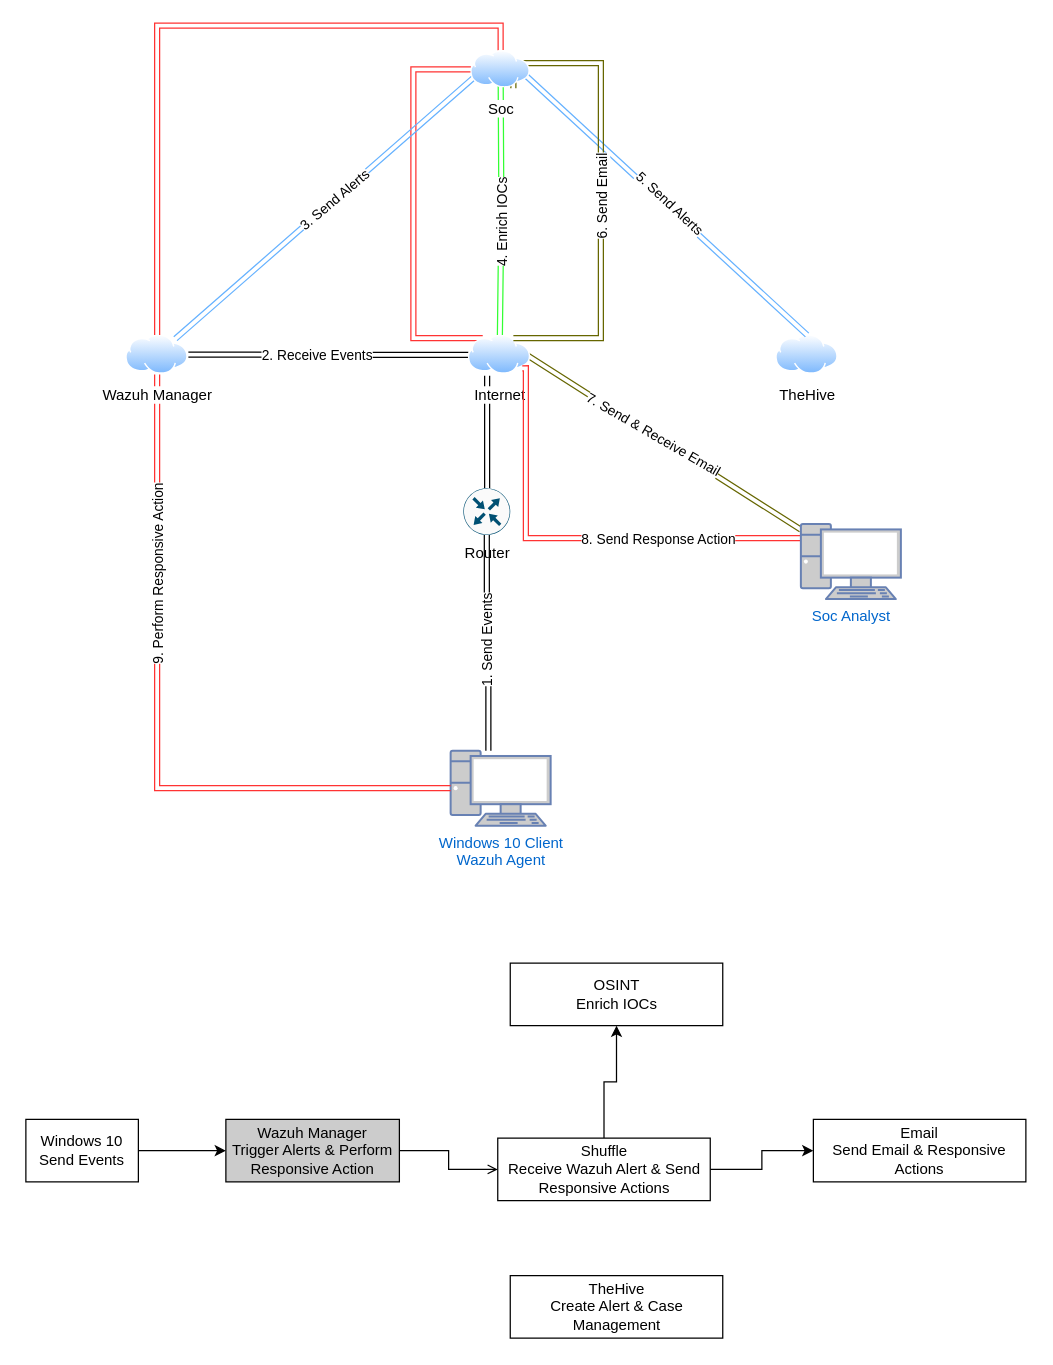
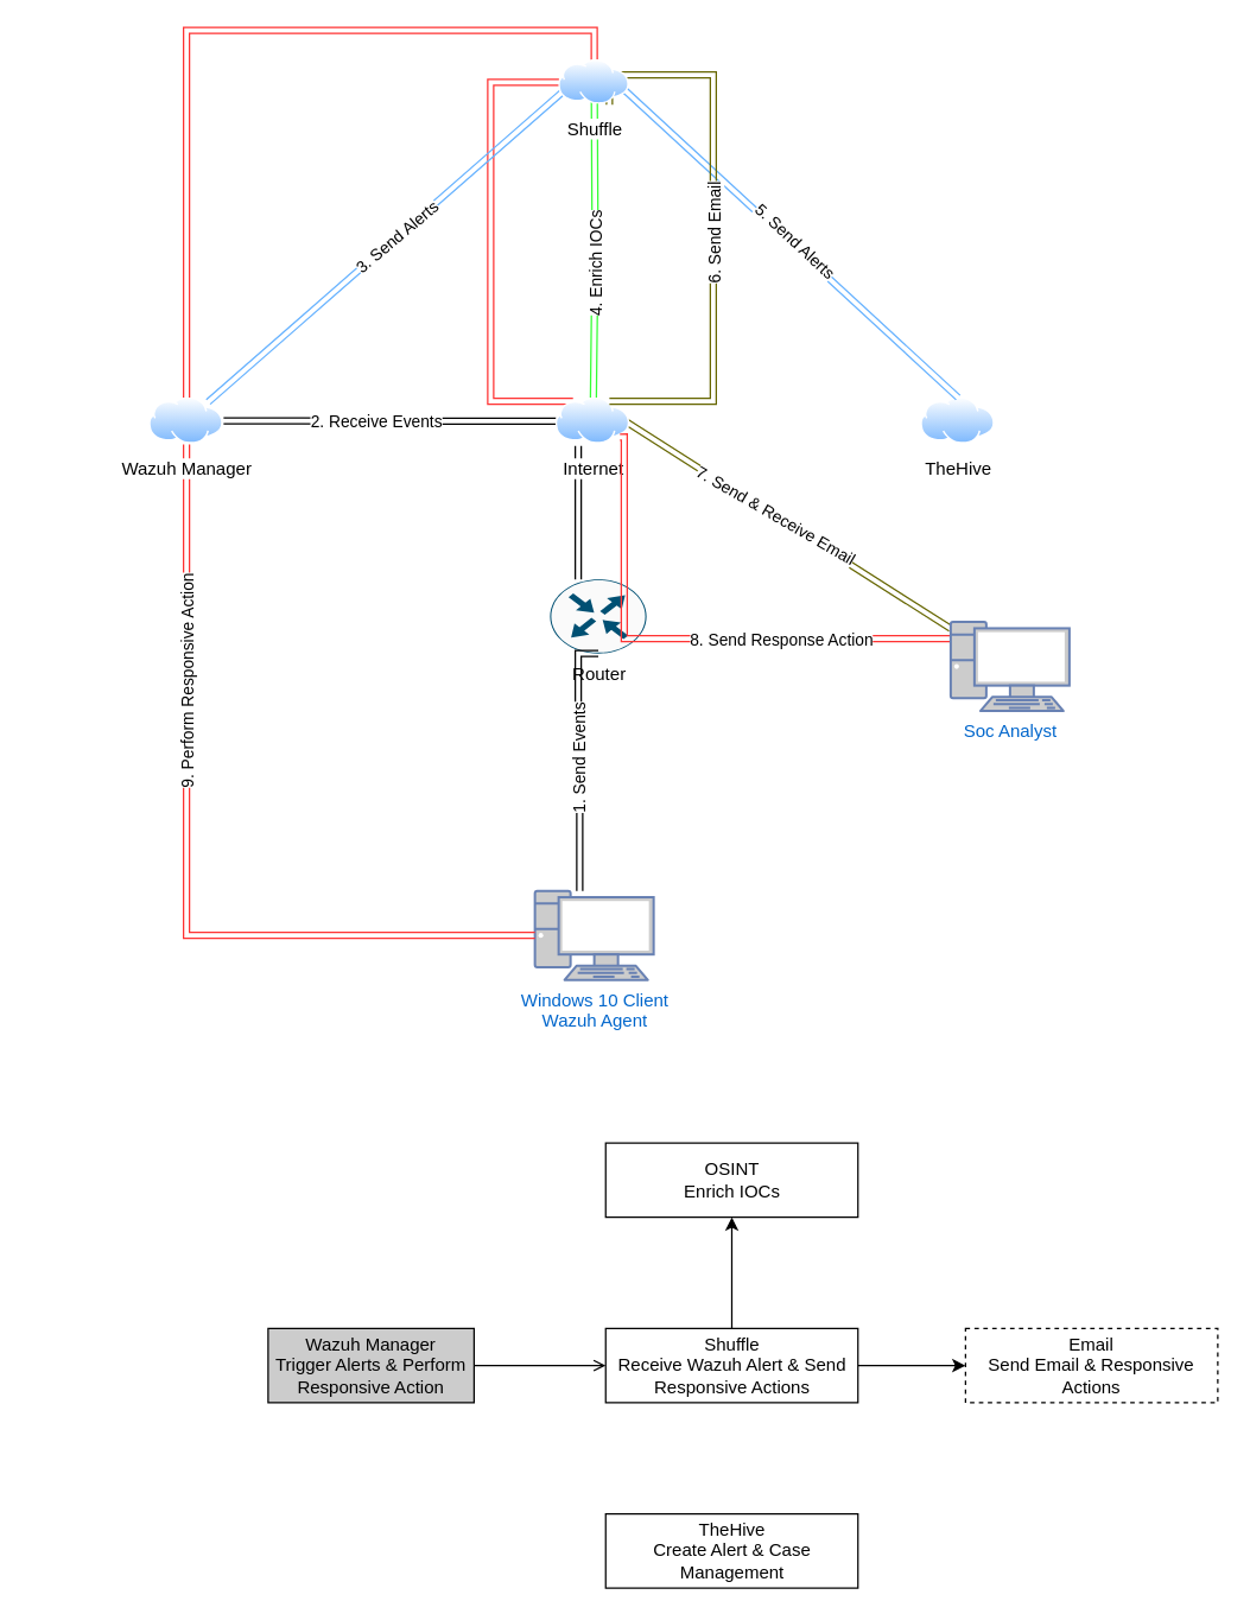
  <mxCell id="0" />
  <mxCell id="1" parent="0" />
  <mxCell id="2" value="Windows 10 Client&lt;br&gt;Wazuh Agent" style="fontColor=#0066CC;verticalAlign=top;verticalLabelPosition=bottom;labelPosition=center;align=center;html=1;outlineConnect=0;fillColor=#CCCCCC;strokeColor=#6881B3;gradientColor=none;gradientDirection=north;strokeWidth=2;shape=mxgraph.networks.pc;" vertex="1" parent="1"><mxGeometry x="359.81" y="600" width="80" height="60" as="geometry" /></mxCell>
  <mxCell id="3" style="edgeStyle=orthogonalEdgeStyle;rounded=0;orthogonalLoop=1;jettySize=auto;html=1;shape=link;" edge="1" parent="1" source="4"><mxGeometry relative="1" as="geometry"><mxPoint x="389" y="300" as="targetPoint" /><Array as="points"><mxPoint x="389" y="299" /></Array></mxGeometry></mxCell>
- <mxCell id="4" value="Router" style="sketch=0;points=[[0.5,0,0],[1,0.5,0],[0.5,1,0],[0,0.5,0],[0.145,0.145,0],[0.856,0.145,0],[0.855,0.856,0],[0.145,0.855,0]];verticalLabelPosition=bottom;html=1;verticalAlign=top;aspect=fixed;align=center;pointerEvents=1;shape=mxgraph.cisco19.rect;prIcon=router;fillColor=#FAFAFA;strokeColor=#005073;" vertex="1" parent="1"><mxGeometry x="370" y="390" width="37.5" height="37.5" as="geometry" /></mxCell>
+ <mxCell id="4" value="Router" style="sketch=0;points=[[0.5,0,0],[1,0.5,0],[0.5,1,0],[0,0.5,0],[0.145,0.145,0],[0.856,0.145,0],[0.855,0.856,0],[0.145,0.855,0]];verticalLabelPosition=bottom;html=1;verticalAlign=top;aspect=fixed;align=center;pointerEvents=1;shape=mxgraph.cisco19.rect;prIcon=router;fillColor=#FAFAFA;strokeColor=#005073;" vertex="1" parent="1"><mxGeometry x="370" y="390" width="65" height="50" as="geometry" /></mxCell>
  <mxCell id="5" style="edgeStyle=orthogonalEdgeStyle;rounded=0;orthogonalLoop=1;jettySize=auto;html=1;entryX=1;entryY=0.5;entryDx=0;entryDy=0;shape=link;" edge="1" parent="1" source="10" target="15"><mxGeometry relative="1" as="geometry" /></mxCell>
  <mxCell id="6" value="2. Receive Events" style="edgeLabel;html=1;align=center;verticalAlign=middle;resizable=0;points=[];" vertex="1" connectable="0" parent="5"><mxGeometry x="0.086" relative="1" as="geometry"><mxPoint as="offset" /></mxGeometry></mxCell>
  <mxCell id="7" style="rounded=0;orthogonalLoop=1;jettySize=auto;html=1;shape=link;strokeColor=#666600;" edge="1" parent="1" target="27"><mxGeometry relative="1" as="geometry"><mxPoint x="420" y="283" as="sourcePoint" /></mxGeometry></mxCell>
  <mxCell id="8" value="7. Send &amp;amp; Receive Email" style="edgeLabel;html=1;align=center;verticalAlign=middle;resizable=0;points=[];rotation=30;" vertex="1" connectable="0" parent="7"><mxGeometry x="-0.08" y="1" relative="1" as="geometry"><mxPoint as="offset" /></mxGeometry></mxCell>
  <mxCell id="9" style="edgeStyle=orthogonalEdgeStyle;rounded=0;orthogonalLoop=1;jettySize=auto;html=1;entryX=0;entryY=0.5;entryDx=0;entryDy=0;shape=link;strokeColor=#FF3333;" edge="1" parent="1" source="10" target="24"><mxGeometry relative="1" as="geometry"><Array as="points"><mxPoint x="330" y="270" /><mxPoint x="330" y="55" /></Array></mxGeometry></mxCell>
  <mxCell id="10" value="Internet" style="image;aspect=fixed;perimeter=ellipsePerimeter;html=1;align=center;shadow=0;dashed=0;spacingTop=3;image=img/lib/active_directory/internet_cloud.svg;" vertex="1" parent="1"><mxGeometry x="374" y="267.5" width="50" height="31.5" as="geometry" /></mxCell>
  <mxCell id="11" style="rounded=0;orthogonalLoop=1;jettySize=auto;html=1;entryX=0;entryY=0.75;entryDx=0;entryDy=0;strokeColor=#66B2FF;shape=link;" edge="1" parent="1" source="15" target="24"><mxGeometry relative="1" as="geometry" /></mxCell>
  <mxCell id="12" value="3. Send Alerts" style="edgeLabel;html=1;align=center;verticalAlign=middle;resizable=0;points=[];rotation=320;" vertex="1" connectable="0" parent="11"><mxGeometry x="0.057" relative="1" as="geometry"><mxPoint as="offset" /></mxGeometry></mxCell>
  <mxCell id="13" style="edgeStyle=orthogonalEdgeStyle;rounded=0;orthogonalLoop=1;jettySize=auto;html=1;entryX=0;entryY=0.5;entryDx=0;entryDy=0;entryPerimeter=0;shape=link;strokeColor=#FF3333;" edge="1" parent="1" source="15" target="2"><mxGeometry relative="1" as="geometry"><mxPoint x="150" y="470" as="targetPoint" /><Array as="points"><mxPoint x="125" y="630" /></Array></mxGeometry></mxCell>
  <mxCell id="14" value="9. Perform Responsive Action" style="edgeLabel;html=1;align=center;verticalAlign=middle;resizable=0;points=[];rotation=270;" vertex="1" connectable="0" parent="13"><mxGeometry x="-0.237" y="-1" relative="1" as="geometry"><mxPoint x="1" y="-55" as="offset" /></mxGeometry></mxCell>
  <mxCell id="15" value="Wazuh Manager" style="image;aspect=fixed;perimeter=ellipsePerimeter;html=1;align=center;shadow=0;dashed=0;spacingTop=3;image=img/lib/active_directory/internet_cloud.svg;" vertex="1" parent="1"><mxGeometry x="100" y="267.5" width="50" height="31.5" as="geometry" /></mxCell>
  <mxCell id="16" value="TheHive" style="image;aspect=fixed;perimeter=ellipsePerimeter;html=1;align=center;shadow=0;dashed=0;spacingTop=3;image=img/lib/active_directory/internet_cloud.svg;" vertex="1" parent="1"><mxGeometry x="620" y="267.5" width="50" height="31.5" as="geometry" /></mxCell>
  <mxCell id="17" style="rounded=0;orthogonalLoop=1;jettySize=auto;html=1;shape=link;strokeColor=#33FF33;exitX=0.25;exitY=1;exitDx=0;exitDy=0;entryX=0.25;entryY=0;entryDx=0;entryDy=0;horizontal=1;edgeStyle=orthogonalEdgeStyle;" edge="1" parent="1"><mxGeometry relative="1" as="geometry"><mxPoint x="399.862" y="66.701" as="sourcePoint" /><mxPoint x="399.217" y="267.497" as="targetPoint" /></mxGeometry></mxCell>
  <mxCell id="18" value="4. Enrich IOCs" style="edgeLabel;html=1;align=center;verticalAlign=middle;resizable=0;points=[];rotation=270;" vertex="1" connectable="0" parent="17"><mxGeometry x="0.32" y="8" relative="1" as="geometry"><mxPoint x="-7" y="-21" as="offset" /></mxGeometry></mxCell>
  <mxCell id="19" style="rounded=0;orthogonalLoop=1;jettySize=auto;html=1;entryX=0.5;entryY=0;entryDx=0;entryDy=0;shape=link;strokeColor=#66B2FF;" edge="1" parent="1" target="16"><mxGeometry relative="1" as="geometry"><mxPoint x="420" y="60" as="sourcePoint" /></mxGeometry></mxCell>
  <mxCell id="20" value="5. Send Alerts" style="edgeLabel;html=1;align=center;verticalAlign=middle;resizable=0;points=[];rotation=43;" vertex="1" connectable="0" parent="19"><mxGeometry x="-0.024" y="-1" relative="1" as="geometry"><mxPoint x="6" as="offset" /></mxGeometry></mxCell>
  <mxCell id="21" style="rounded=0;orthogonalLoop=1;jettySize=auto;html=1;shape=link;strokeColor=#666600;edgeStyle=orthogonalEdgeStyle;" edge="1" parent="1"><mxGeometry relative="1" as="geometry"><mxPoint x="410" y="70" as="sourcePoint" /><mxPoint x="410" y="270" as="targetPoint" /><Array as="points"><mxPoint x="410" y="50" /><mxPoint x="480" y="50" /><mxPoint x="480" y="270" /></Array></mxGeometry></mxCell>
  <mxCell id="22" value="6. Send Email" style="edgeLabel;html=1;align=center;verticalAlign=middle;resizable=0;points=[];rotation=270;" vertex="1" connectable="0" parent="21"><mxGeometry x="-0.02" y="-1" relative="1" as="geometry"><mxPoint x="1" y="12" as="offset" /></mxGeometry></mxCell>
  <mxCell id="23" style="edgeStyle=orthogonalEdgeStyle;rounded=0;orthogonalLoop=1;jettySize=auto;html=1;entryX=0.5;entryY=0;entryDx=0;entryDy=0;shape=link;strokeColor=#FF3333;" edge="1" parent="1" source="24" target="15"><mxGeometry relative="1" as="geometry"><Array as="points"><mxPoint x="400" y="20" /><mxPoint x="125" y="20" /></Array></mxGeometry></mxCell>
- <mxCell id="24" value="Soc" style="image;aspect=fixed;perimeter=ellipsePerimeter;html=1;align=center;shadow=0;dashed=0;spacingTop=3;image=img/lib/active_directory/internet_cloud.svg;verticalAlign=top;horizontal=1;" vertex="1" parent="1"><mxGeometry x="376" y="40" width="47.62" height="30" as="geometry" /></mxCell>
+ <mxCell id="24" value="Shuffle" style="image;aspect=fixed;perimeter=ellipsePerimeter;html=1;align=center;shadow=0;dashed=0;spacingTop=3;image=img/lib/active_directory/internet_cloud.svg;verticalAlign=top;horizontal=1;" vertex="1" parent="1"><mxGeometry x="376" y="40" width="47.62" height="30" as="geometry" /></mxCell>
  <mxCell id="25" style="edgeStyle=orthogonalEdgeStyle;rounded=0;orthogonalLoop=1;jettySize=auto;html=1;entryX=1;entryY=1;entryDx=0;entryDy=0;shape=link;strokeColor=#FF3333;" edge="1" parent="1" source="27" target="10"><mxGeometry relative="1" as="geometry"><Array as="points"><mxPoint x="420" y="430" /><mxPoint x="420" y="294" /></Array></mxGeometry></mxCell>
  <mxCell id="26" value="8. Send Response Action" style="edgeLabel;html=1;align=center;verticalAlign=middle;resizable=0;points=[];" vertex="1" connectable="0" parent="25"><mxGeometry x="-0.36" relative="1" as="geometry"><mxPoint as="offset" /></mxGeometry></mxCell>
  <mxCell id="27" value="Soc Analyst" style="fontColor=#0066CC;verticalAlign=top;verticalLabelPosition=bottom;labelPosition=center;align=center;html=1;outlineConnect=0;fillColor=#CCCCCC;strokeColor=#6881B3;gradientColor=none;gradientDirection=north;strokeWidth=2;shape=mxgraph.networks.pc;" vertex="1" parent="1"><mxGeometry x="640" y="418.75" width="80" height="60" as="geometry" /></mxCell>
  <mxCell id="28" style="edgeStyle=orthogonalEdgeStyle;rounded=0;orthogonalLoop=1;jettySize=auto;html=1;entryX=0.5;entryY=1;entryDx=0;entryDy=0;entryPerimeter=0;startArrow=classic;startFill=1;shape=link;" edge="1" parent="1" source="2" target="4"><mxGeometry relative="1" as="geometry"><Array as="points"><mxPoint x="390" y="514" /><mxPoint x="389" y="514" /></Array></mxGeometry></mxCell>
  <mxCell id="29" value="1. Send Events" style="edgeLabel;html=1;align=center;verticalAlign=middle;resizable=0;points=[];rotation=270;" vertex="1" connectable="0" parent="28"><mxGeometry x="0.009" relative="1" as="geometry"><mxPoint y="-1" as="offset" /></mxGeometry></mxCell>
- <mxCell id="30" value="" style="edgeStyle=orthogonalEdgeStyle;rounded=0;orthogonalLoop=1;jettySize=auto;html=1;" edge="1" parent="1" source="31" target="33"><mxGeometry relative="1" as="geometry" /></mxCell>
- <mxCell id="31" value="Windows 10&lt;br&gt;Send Events" style="whiteSpace=wrap;html=1;" vertex="1" parent="1"><mxGeometry x="20" y="895" width="90" height="50" as="geometry" /></mxCell>
  <mxCell id="32" value="" style="edgeStyle=orthogonalEdgeStyle;rounded=0;orthogonalLoop=1;jettySize=auto;html=1;endArrow=open;" edge="1" parent="1" source="33" target="36"><mxGeometry relative="1" as="geometry" /></mxCell>
  <mxCell id="33" value="Wazuh Manager&lt;br&gt;Trigger Alerts &amp;amp; Perform Responsive Action" style="whiteSpace=wrap;html=1;fillColor=#cccccc;" vertex="1" parent="1"><mxGeometry x="180" y="895" width="138.81" height="50" as="geometry" /></mxCell>
  <mxCell id="34" value="" style="edgeStyle=orthogonalEdgeStyle;rounded=0;orthogonalLoop=1;jettySize=auto;html=1;" edge="1" parent="1" source="36" target="37"><mxGeometry relative="1" as="geometry" /></mxCell>
  <mxCell id="35" value="" style="edgeStyle=orthogonalEdgeStyle;rounded=0;orthogonalLoop=1;jettySize=auto;html=1;" edge="1" parent="1" source="36" target="39"><mxGeometry relative="1" as="geometry" /></mxCell>
- <mxCell id="36" value="Shuffle&lt;br&gt;Receive Wazuh Alert &amp;amp; Send Responsive Actions" style="whiteSpace=wrap;html=1;" vertex="1" parent="1"><mxGeometry x="397.5" y="910" width="170" height="50" as="geometry" /></mxCell>
+ <mxCell id="36" value="Shuffle&lt;br&gt;Receive Wazuh Alert &amp;amp; Send Responsive Actions" style="whiteSpace=wrap;html=1;" vertex="1" parent="1"><mxGeometry x="407.5" y="895" width="170" height="50" as="geometry" /></mxCell>
  <mxCell id="37" value="OSINT&lt;br&gt;Enrich IOCs" style="whiteSpace=wrap;html=1;" vertex="1" parent="1"><mxGeometry x="407.5" y="770" width="170" height="50" as="geometry" /></mxCell>
  <mxCell id="38" value="TheHive&lt;br&gt;Create Alert &amp;amp; Case Management" style="whiteSpace=wrap;html=1;" vertex="1" parent="1"><mxGeometry x="407.5" y="1020" width="170" height="50" as="geometry" /></mxCell>
- <mxCell id="39" value="Email&lt;br&gt;Send Email &amp;amp; Responsive Actions" style="whiteSpace=wrap;html=1;" vertex="1" parent="1"><mxGeometry x="650" y="895" width="170" height="50" as="geometry" /></mxCell>
+ <mxCell id="39" value="Email&lt;br&gt;Send Email &amp;amp; Responsive Actions" style="whiteSpace=wrap;html=1;dashed=1;" vertex="1" parent="1"><mxGeometry x="650" y="895" width="170" height="50" as="geometry" /></mxCell>
